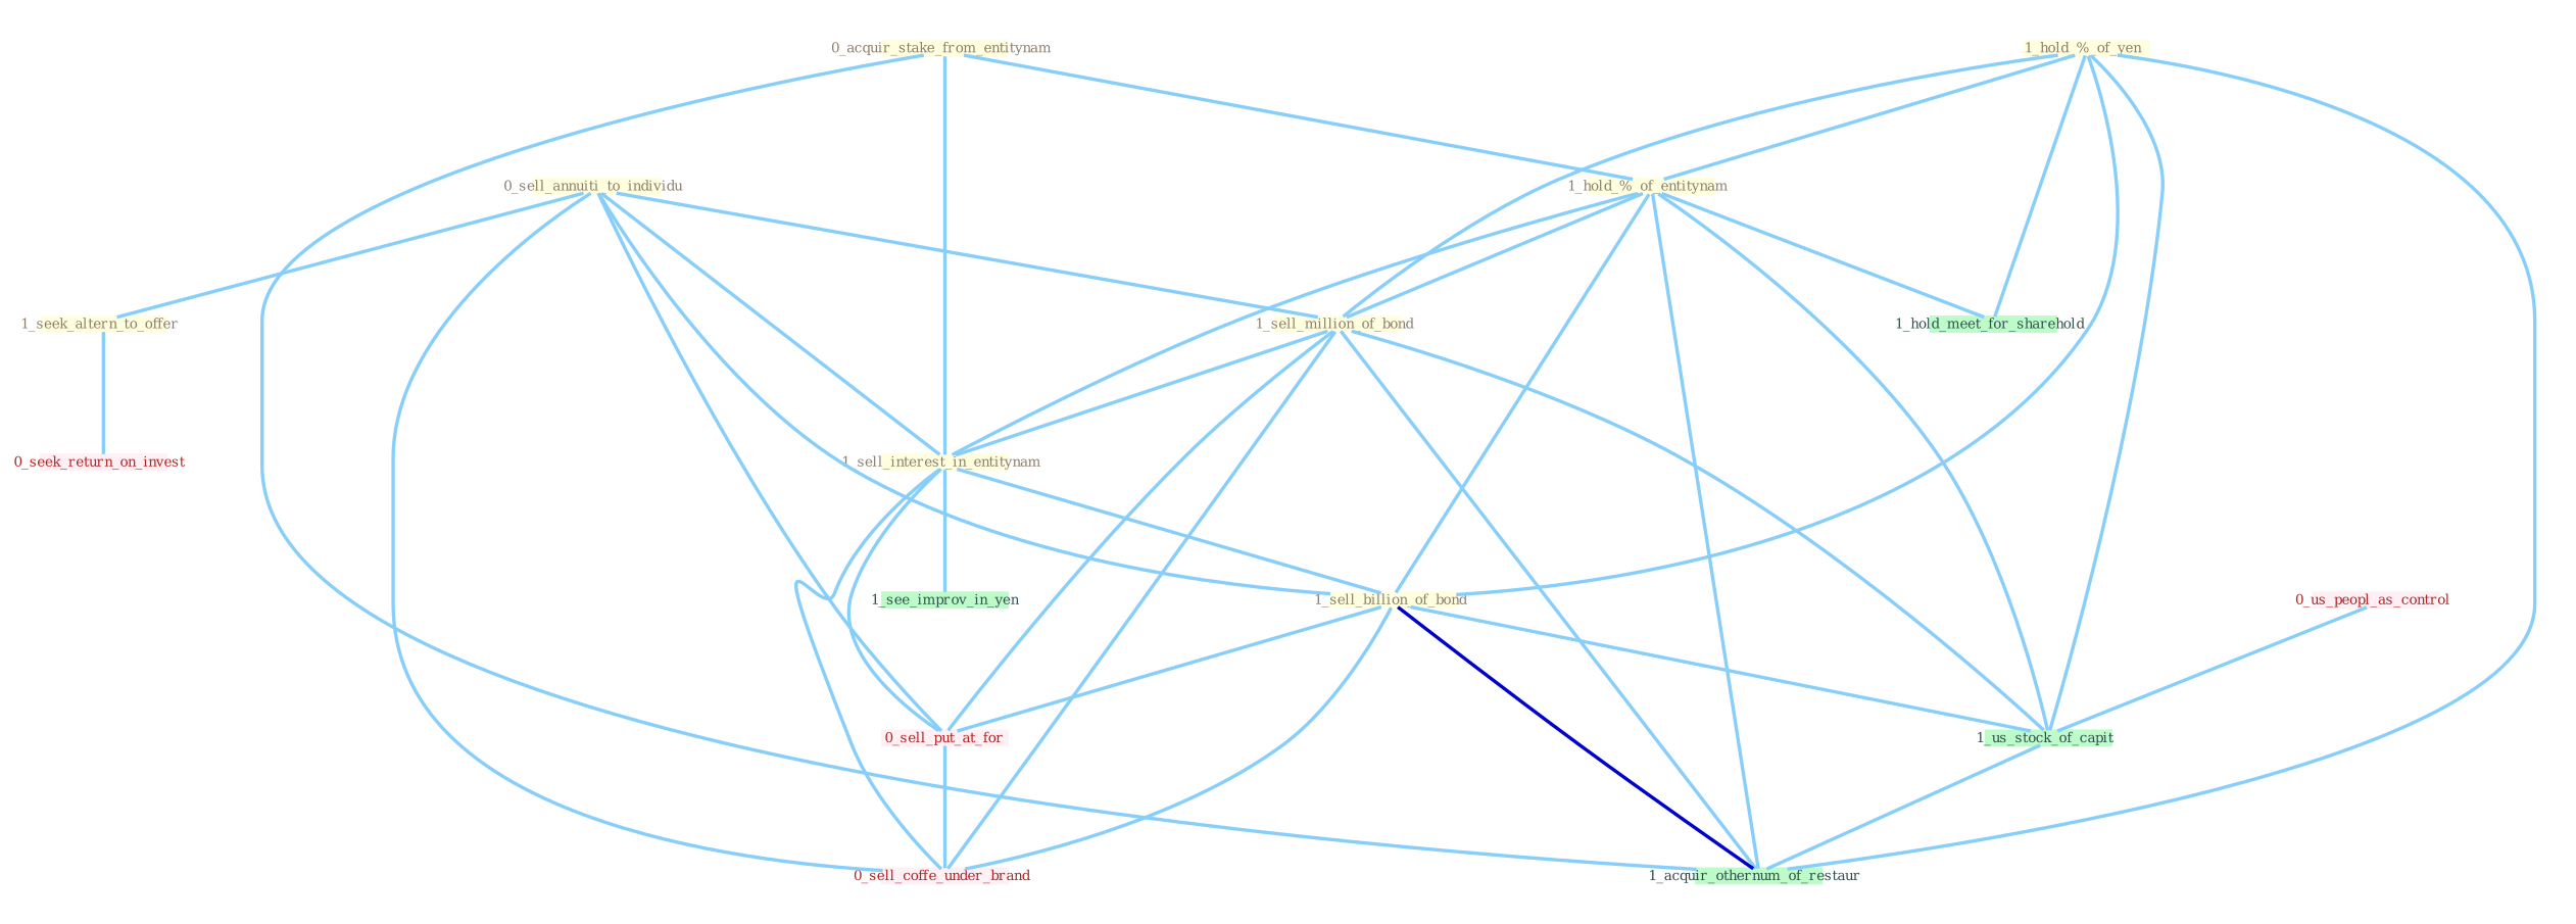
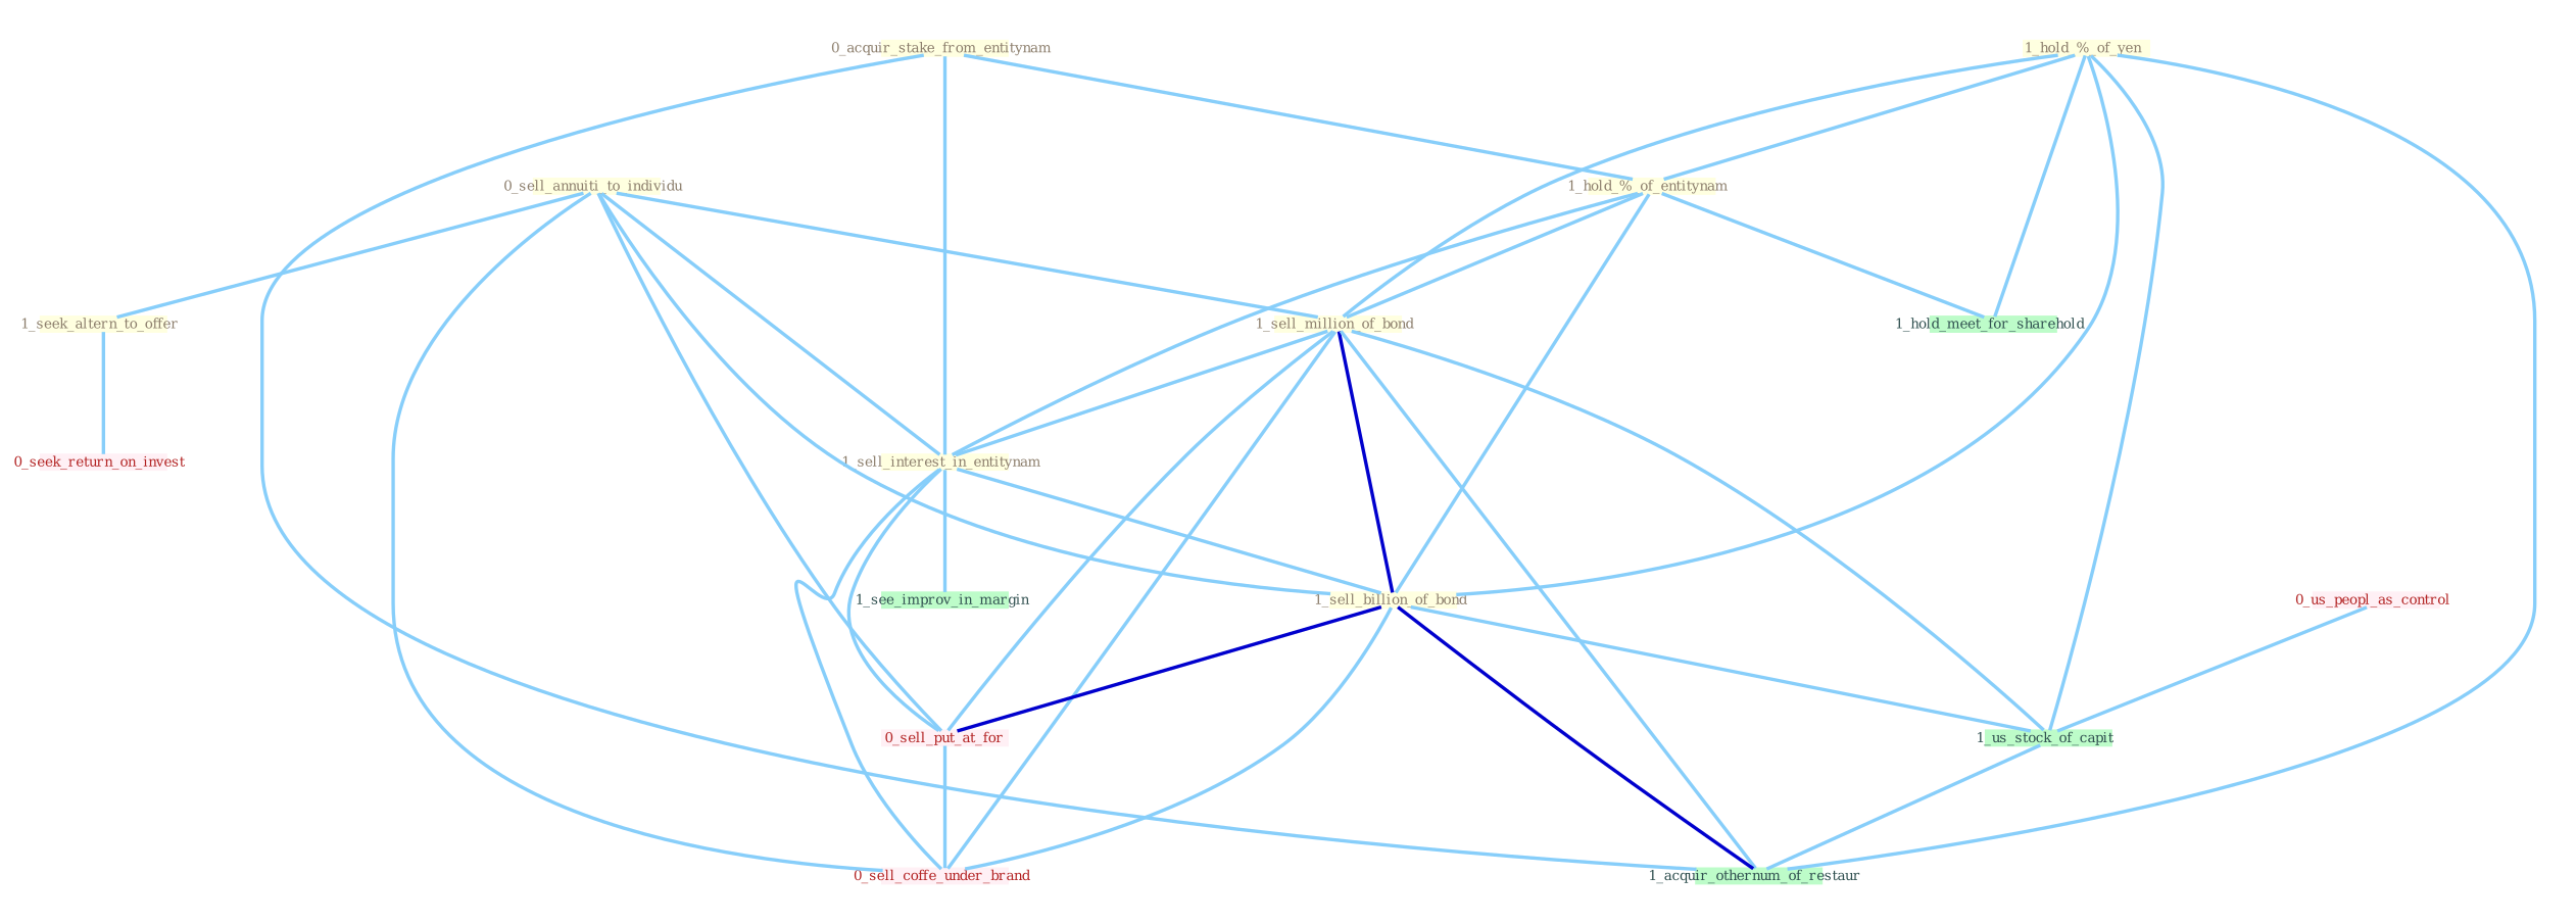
  graph {
    node [color="#ffffe0" fixedsize=true fontcolor="#8b7d6b" fontsize=4 shape=polygon style=filled]
    edge [color="#87cefa" w=1]
    "0_sell_annuiti_to_individu " [height=.06 width=.5]
    "0_acquir_stake_from_entitynam " [height=.06 width=.5]
    "1_hold_%_of_yen " [height=.06 width=.5]
    "1_hold_%_of_entitynam " [height=.06 width=.5]
    "1_sell_million_of_bond " [height=.06 width=.5]
    "1_sell_interest_in_entitynam " [height=.06 width=.5]
    "1_seek_altern_to_offer " [height=.06 width=.5]
    "1_sell_billion_of_bond " [height=.06 width=.5]
    "0_us_peopl_as_control " [color="#fff0f5" fontcolor="#b22222" height=.06 width=.5]
    n10 [color="#fff0f5" fontcolor="#b22222" height=.06 label="0_sell_put_at_for" width=.5]
    "0_seek_return_on_invest " [color="#fff0f5" fontcolor="#b22222" height=.06 width=.5]
    "0_sell_coffe_under_brand " [color="#fff0f5" fontcolor="#b22222" height=.06 width=.5]
    "1_acquir_othernum_of_restaur " [color="#BDFCC9" fontcolor="#2f4f4f" height=.06 width=.5]
    "1_us_stock_of_capit " [color="#BDFCC9" fontcolor="#2f4f4f" height=.06 width=.5]
    "1_hold_meet_for_sharehold " [color="#BDFCC9" fontcolor="#2f4f4f" height=.06 width=.5]
-   "1_see_improv_in_margin " [color="#BDFCC9" fontcolor="#2f4f4f" height=.06 width=.5 label="1_see_improv_in_yen"]
+   "1_see_improv_in_margin " [color="#BDFCC9" fontcolor="#2f4f4f" height=.06 width=.5]
    subgraph sub_1 {
      "0_sell_annuiti_to_individu "
      "0_acquir_stake_from_entitynam "
      "1_hold_%_of_yen "
      "1_hold_%_of_entitynam "
      "1_sell_million_of_bond "
      "1_sell_interest_in_entitynam "
      "1_seek_altern_to_offer "
      "1_sell_billion_of_bond "
    }
    subgraph sub_2 {
      "0_us_peopl_as_control "
      n10
      "0_seek_return_on_invest "
      "0_sell_coffe_under_brand "
    }
    "0_sell_annuiti_to_individu " -- "1_sell_million_of_bond "
    "0_sell_annuiti_to_individu " -- "1_sell_interest_in_entitynam "
    "0_sell_annuiti_to_individu " -- "1_seek_altern_to_offer "
    "0_sell_annuiti_to_individu " -- "1_sell_billion_of_bond "
    "0_sell_annuiti_to_individu " -- n10
    "0_sell_annuiti_to_individu " -- "0_sell_coffe_under_brand "
    "0_acquir_stake_from_entitynam " -- "1_hold_%_of_entitynam "
    "0_acquir_stake_from_entitynam " -- "1_sell_interest_in_entitynam "
    "0_acquir_stake_from_entitynam " -- "1_acquir_othernum_of_restaur "
    "1_hold_%_of_yen " -- "1_hold_%_of_entitynam " [w=3]
    "1_hold_%_of_yen " -- "1_sell_million_of_bond "
    "1_hold_%_of_yen " -- "1_sell_billion_of_bond "
    "1_hold_%_of_yen " -- "1_acquir_othernum_of_restaur "
    "1_hold_%_of_yen " -- "1_us_stock_of_capit "
    "1_hold_%_of_yen " -- "1_hold_meet_for_sharehold "
    "1_hold_%_of_entitynam " -- "1_sell_million_of_bond "
    "1_hold_%_of_entitynam " -- "1_sell_interest_in_entitynam "
    "1_hold_%_of_entitynam " -- "1_sell_billion_of_bond "
-   "1_hold_%_of_entitynam " -- "1_acquir_othernum_of_restaur "
-   "1_hold_%_of_entitynam " -- "1_us_stock_of_capit "
    "1_hold_%_of_entitynam " -- "1_hold_meet_for_sharehold "
    "1_sell_million_of_bond " -- "1_sell_interest_in_entitynam "
+   "1_sell_million_of_bond " -- "1_sell_billion_of_bond " [color="#0000cd" w=3]
    "1_sell_million_of_bond " -- n10
    "1_sell_million_of_bond " -- "0_sell_coffe_under_brand "
    "1_sell_million_of_bond " -- "1_acquir_othernum_of_restaur "
    "1_sell_million_of_bond " -- "1_us_stock_of_capit "
    "1_sell_interest_in_entitynam " -- "1_sell_billion_of_bond "
    "1_sell_interest_in_entitynam " -- n10
    "1_sell_interest_in_entitynam " -- "0_sell_coffe_under_brand "
    "1_sell_interest_in_entitynam " -- "1_see_improv_in_margin "
    "1_seek_altern_to_offer " -- "0_seek_return_on_invest "
-   "1_sell_billion_of_bond " -- n10
+   "1_sell_billion_of_bond " -- n10 [color="#0000cd"]
    "1_sell_billion_of_bond " -- "0_sell_coffe_under_brand "
    "1_sell_billion_of_bond " -- "1_acquir_othernum_of_restaur " [color="#0000cd"]
    "1_sell_billion_of_bond " -- "1_us_stock_of_capit "
    "0_us_peopl_as_control " -- "1_us_stock_of_capit "
    n10 -- "0_sell_coffe_under_brand "
    "1_us_stock_of_capit " -- "1_acquir_othernum_of_restaur "
  }
